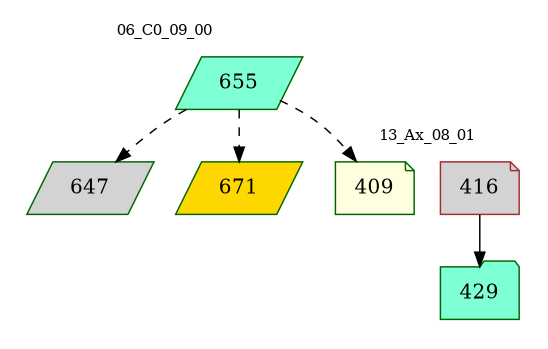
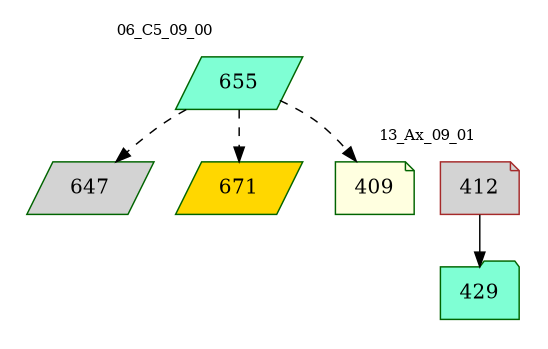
  digraph {
    node [color=darkgreen fillcolor=lightgrey shape=parallelogram style=filled]
    edge [color=black style=dashed]
-   n1 [color=brown label=416 shape=note]
+   n1 [color=brown label=412 shape=note]
    n2 [fillcolor=lightyellow label=409 shape=note]
    n3 [fillcolor=aquamarine label=429 shape=folder]
    n4 [fillcolor=aquamarine label=655]
    n5 [label=647]
    n6 [fillcolor=gold label=671]
    subgraph cluster_1 {
      color=white
      fontsize=10
-     label="13_Ax_08_01"
+     label="13_Ax_09_01"
      n1
      n2
      n3
    }
    subgraph cluster_2 {
      color=white
      fontsize=10
-     label="06_C0_09_00"
+     label="06_C5_09_00"
      n4
      n5
      n6
    }
    n1 -> n3 [style=solid]
    n4 -> n2
    n4 -> n5
    n4 -> n6
  }
